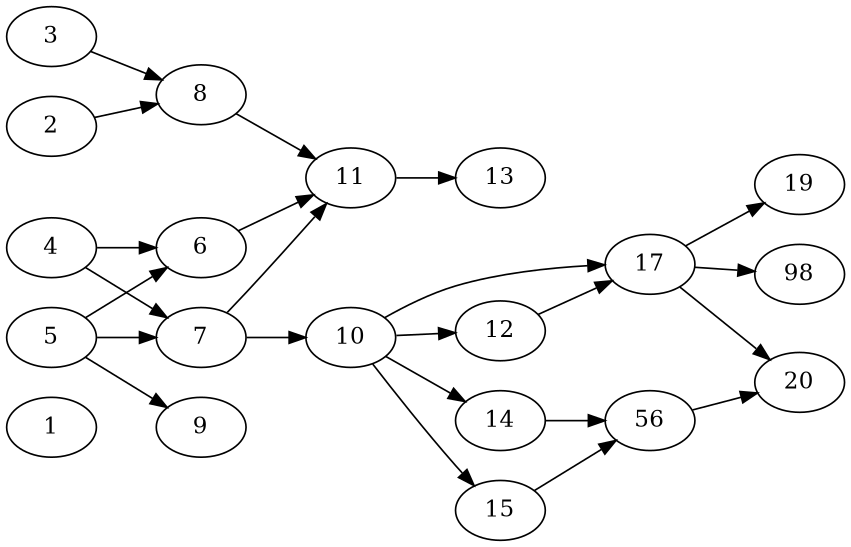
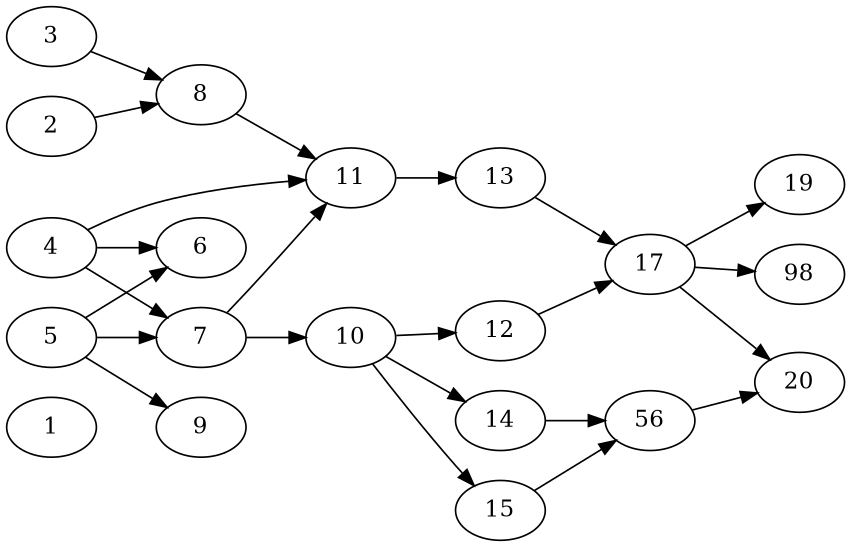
  digraph {
    rankdir=LR
    node [alpha=0.13]
    1 [expect_size=22993920]
    2 [alpha=0.19 expect_size=21805056]
    8 [alpha=0.15 expect_size=33541120]
    11 [alpha=0.16 expect_size=47803392]
    13 [alpha=0.02 expect_size=29167616]
    3 [alpha=0.06 expect_size=50458624]
    9 [alpha=0.07 expect_size=49840128]
    4 [alpha=0.05 expect_size=18142208]
    6 [alpha=0.14 expect_size=16579584]
    7 [expect_size=31892480]
    10 [alpha=0.08 expect_size=5555200]
    12 [alpha=0.17 expect_size=31357952]
    14 [alpha=0.10 expect_size=42313728]
    15 [alpha=0.00 expect_size=7219200]
    5 [alpha=0.03 expect_size=35230720]
    17 [alpha=0.01 expect_size=47659008]
    n17 [alpha=0.04 expect_size=13819904 label=56]
    20 [alpha=0.10 expect_size=36911104]
    n19 [alpha=0.01 expect_size=32106496 label=98]
    19 [alpha=0.18 expect_size=19290112]
    2 -> 8
    8 -> 11
    11 -> 13
-   10 -> 17
+   13 -> 17
    3 -> 8
    4 -> 6
    4 -> 7
-   6 -> 11
+   4 -> 11
    7 -> 11
    7 -> 10
    10 -> 12
    10 -> 14
    10 -> 15
    12 -> 17
    14 -> n17
    15 -> n17
    5 -> 9
    5 -> 6
    5 -> 7
    17 -> 20
    17 -> n19
    17 -> 19
    n17 -> 20
  }
